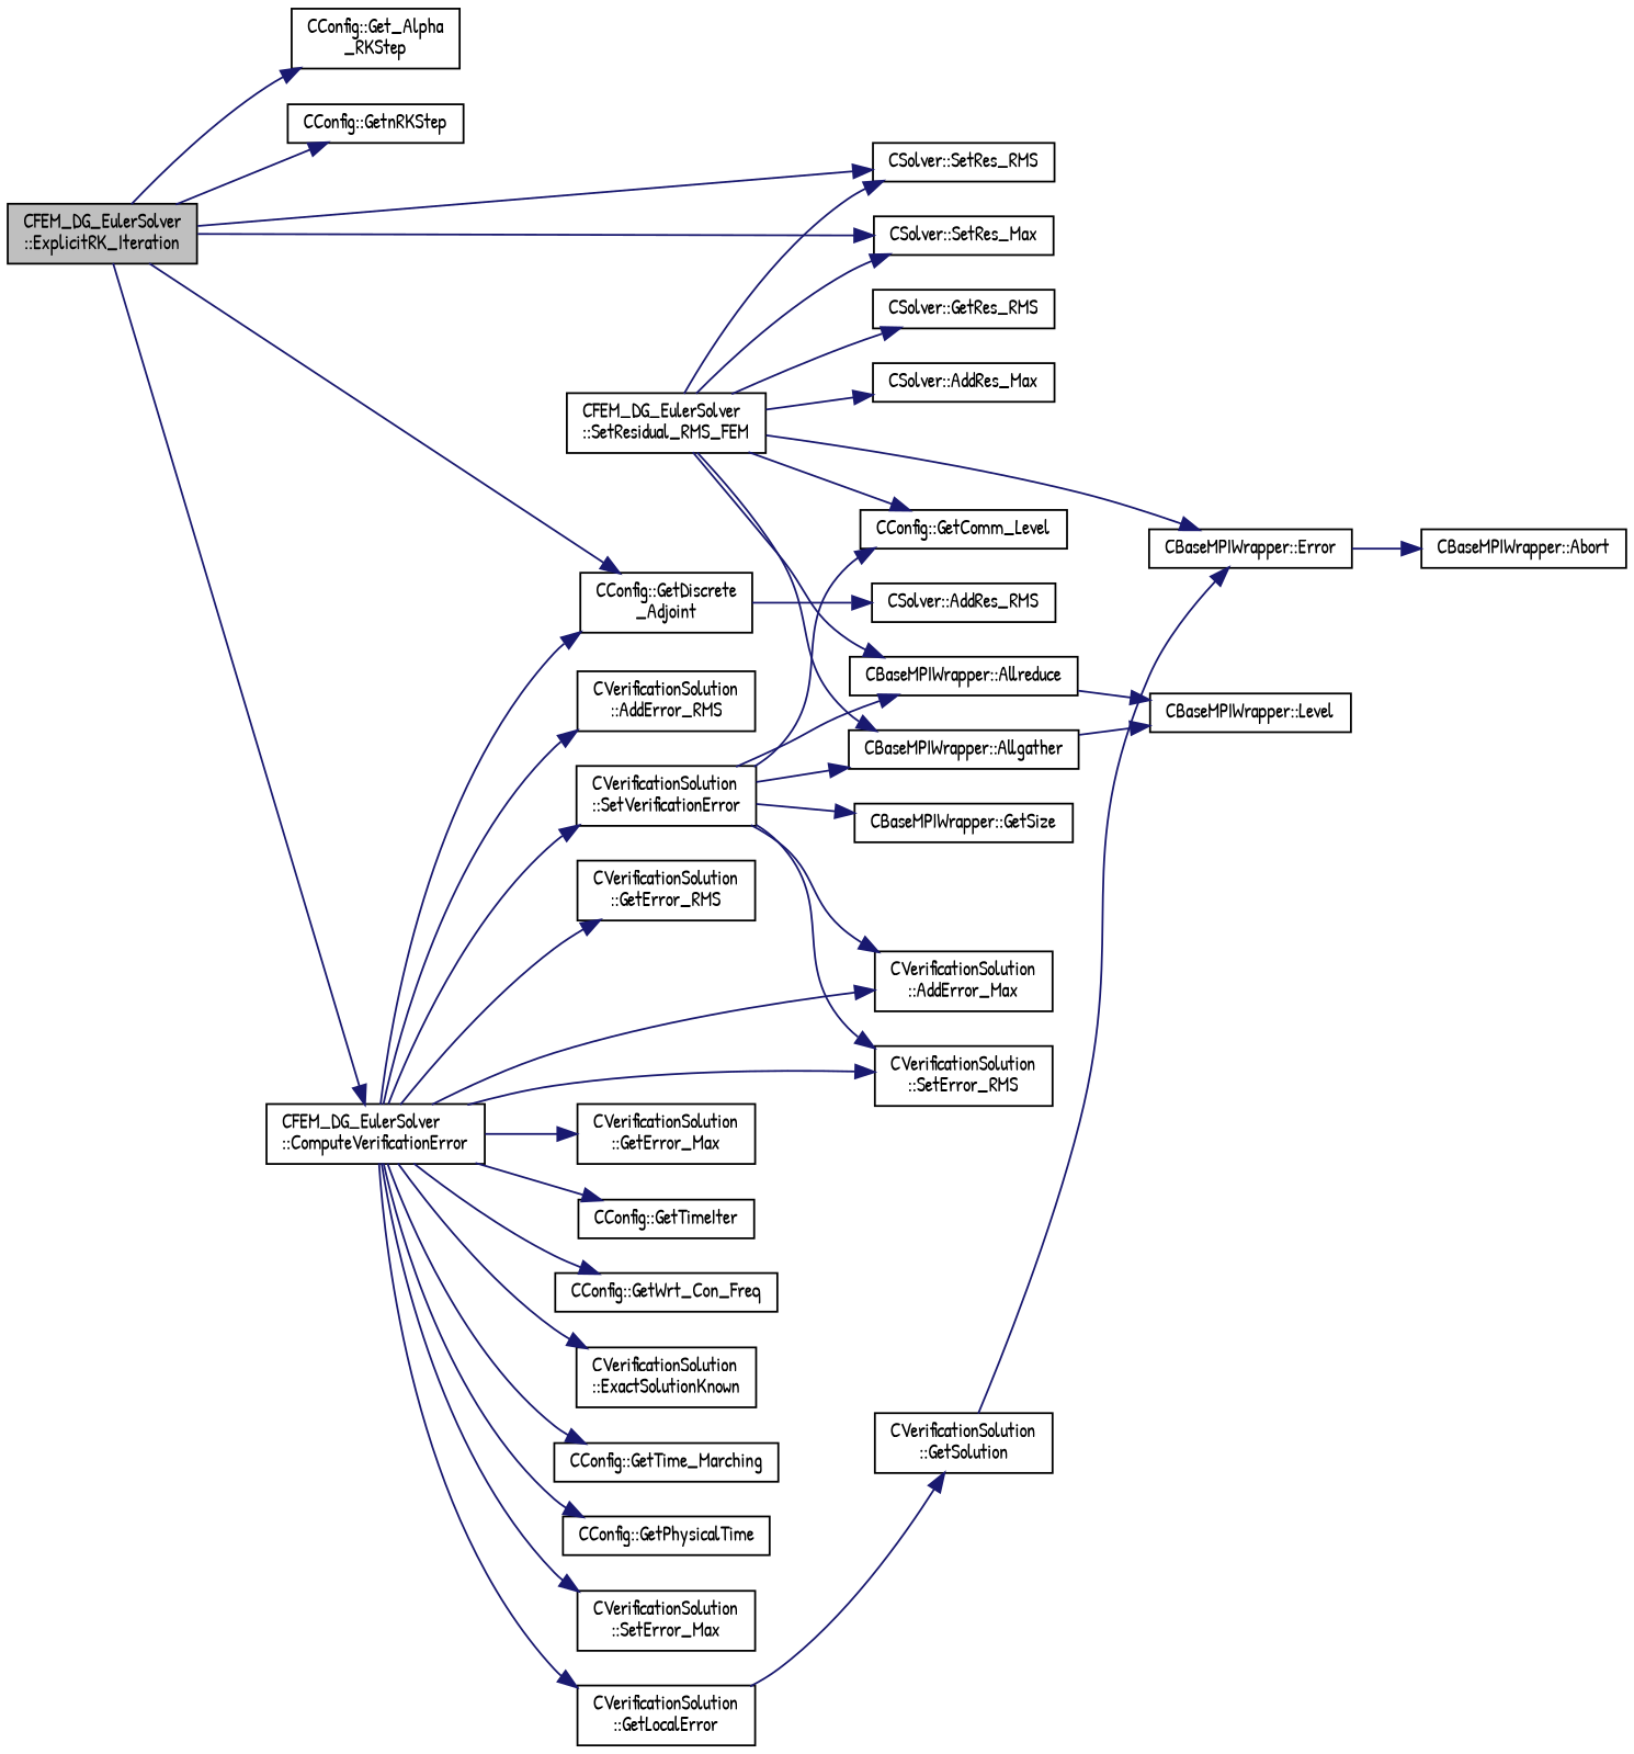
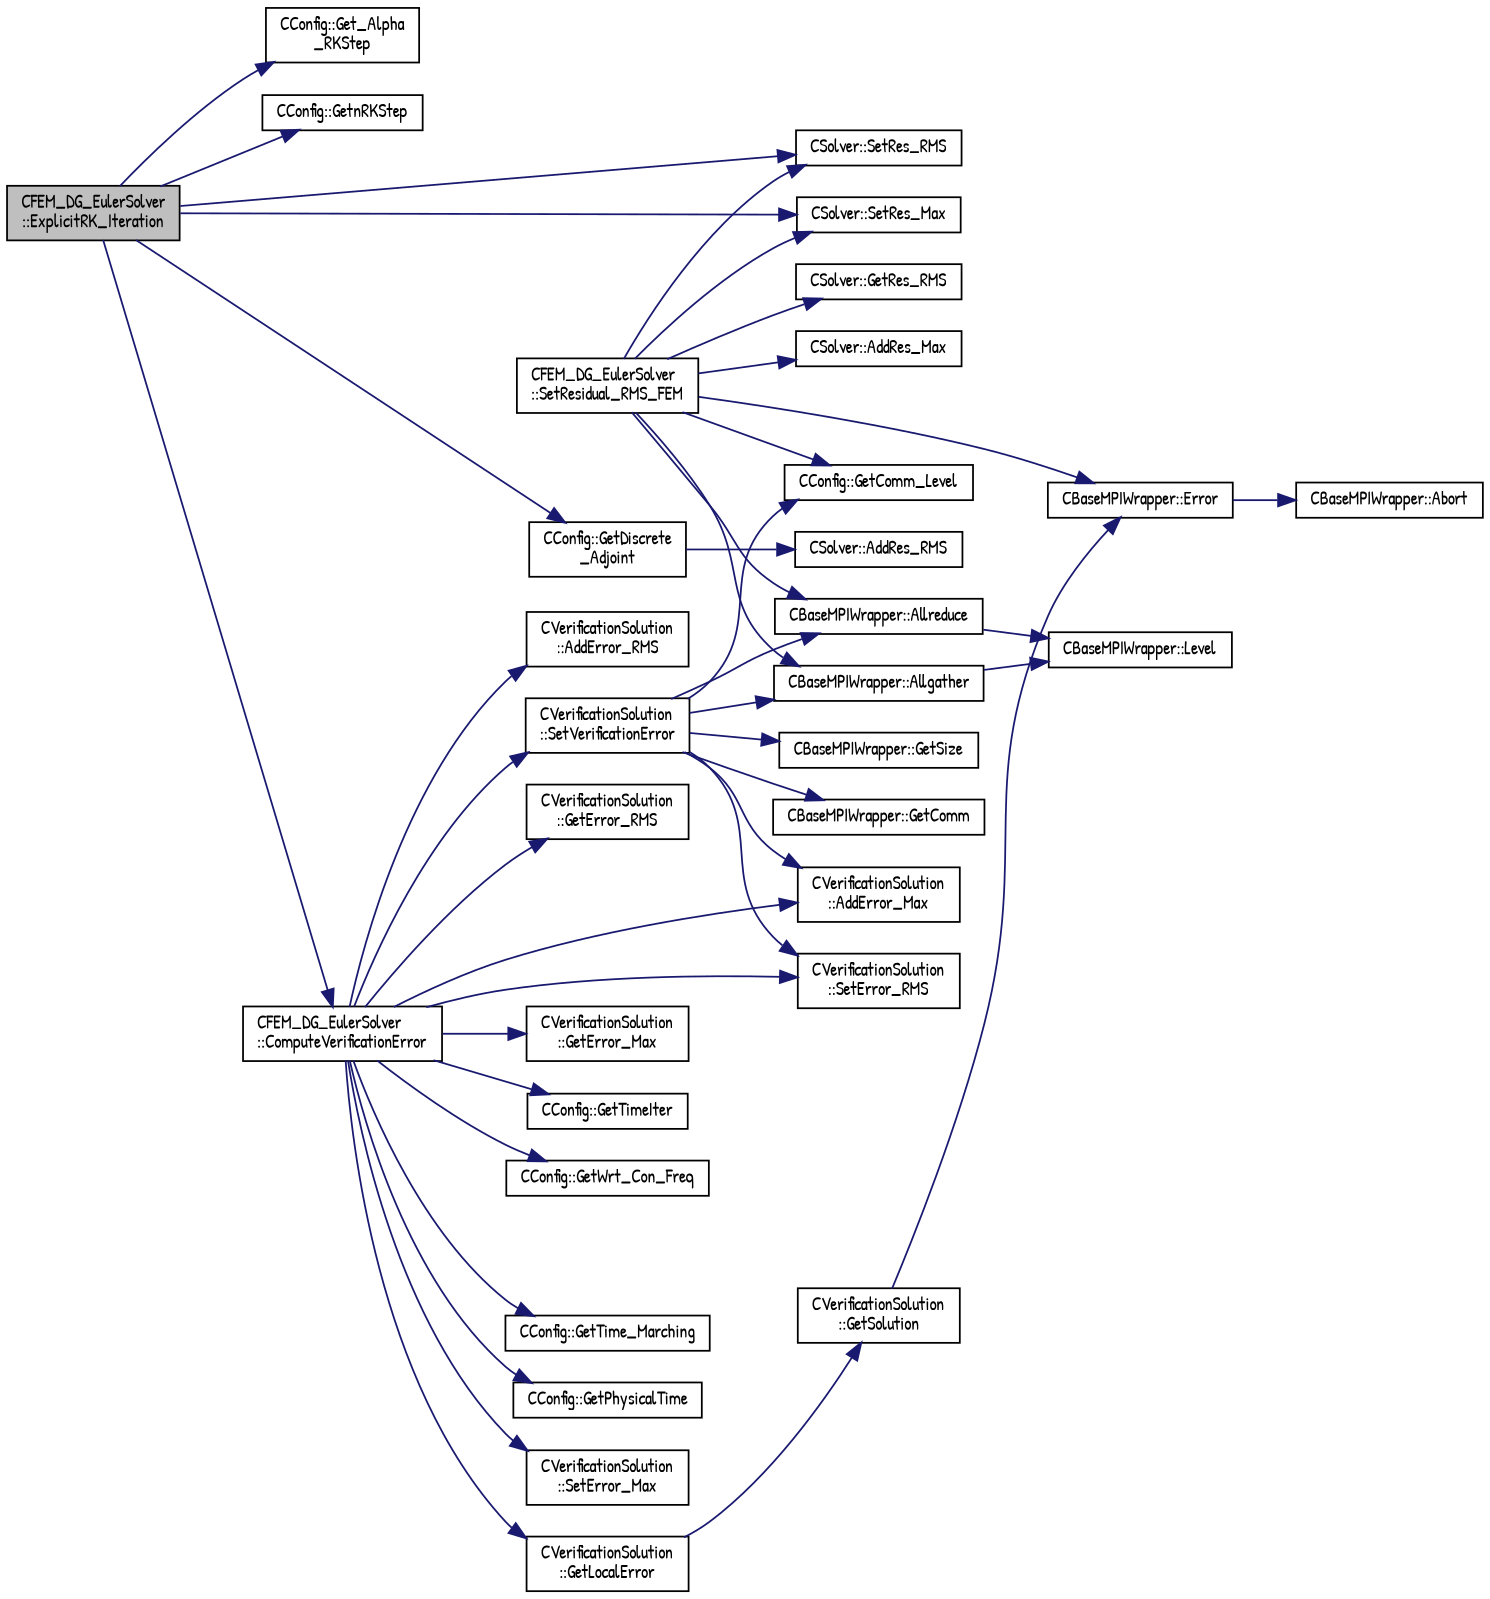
  digraph {
    fontname="Patrick Hand"
    rankdir=LR
    node [color=black fillcolor=white fontname="Patrick Hand" fontsize=10 shape=record style=filled]
    edge [color=midnightblue fontname="Patrick Hand" fontsize=10 labelfontname=Helvetica labelfontsize=10 style=solid]
    n1 [fillcolor=grey75 fontcolor=black height=0.2 label="CFEM_DG_EulerSolver\l::ExplicitRK_Iteration" width=0.4]
    n2 [height=0.2 label="CConfig::Get_Alpha\l_RKStep" width=0.4]
    n3 [height=0.2 label="CConfig::GetnRKStep" width=0.4]
    n4 [height=0.2 label="CSolver::SetRes_RMS" width=0.4]
    n5 [height=0.2 label="CSolver::SetRes_Max" width=0.4]
    n6 [height=0.2 label="CFEM_DG_EulerSolver\l::ComputeVerificationError" width=0.4]
    n7 [height=0.2 label="CConfig::GetDiscrete\l_Adjoint" width=0.4]
    n8 [height=0.2 label="CFEM_DG_EulerSolver\l::SetResidual_RMS_FEM" width=0.4]
    n9 [height=0.2 label="CSolver::AddRes_Max" width=0.4]
    n10 [height=0.2 label="CConfig::GetComm_Level" width=0.4]
    n11 [height=0.2 label="CBaseMPIWrapper::Allreduce" width=0.4]
    n12 [height=0.2 label="CBaseMPIWrapper::Error" width=0.4]
    n13 [height=0.2 label="CBaseMPIWrapper::Allgather" width=0.4]
    n14 [height=0.2 label="CSolver::GetRes_RMS" width=0.4]
    n15 [height=0.2 label="CConfig::GetTimeIter" width=0.4]
    n16 [height=0.2 label="CConfig::GetWrt_Con_Freq" width=0.4]
-   n17 [height=0.2 label="CVerificationSolution\l::ExactSolutionKnown" width=0.4]
    n18 [height=0.2 label="CConfig::GetTime_Marching" width=0.4]
    n19 [height=0.2 label="CConfig::GetPhysicalTime" width=0.4]
    n20 [height=0.2 label="CVerificationSolution\l::SetError_RMS" width=0.4]
    n21 [height=0.2 label="CVerificationSolution\l::SetError_Max" width=0.4]
    n22 [height=0.2 label="CVerificationSolution\l::GetLocalError" width=0.4]
    n23 [height=0.2 label="CVerificationSolution\l::AddError_RMS" width=0.4]
    n24 [height=0.2 label="CVerificationSolution\l::AddError_Max" width=0.4]
    n25 [height=0.2 label="CVerificationSolution\l::SetVerificationError" width=0.4]
    n26 [height=0.2 label="CVerificationSolution\l::GetError_RMS" width=0.4]
    n27 [height=0.2 label="CVerificationSolution\l::GetError_Max" width=0.4]
    n28 [height=0.2 label="CSolver::AddRes_RMS" width=0.4]
    n29 [height=0.2 label="CBaseMPIWrapper::Level" width=0.4]
    n30 [height=0.2 label="CBaseMPIWrapper::Abort" width=0.4]
    n31 [height=0.2 label="CVerificationSolution\l::GetSolution" width=0.4]
    n32 [height=0.2 label="CBaseMPIWrapper::GetSize" width=0.4]
+   n33 [height=0.2 label="CBaseMPIWrapper::GetComm" width=0.4]
    n1 -> n2
    n1 -> n3
    n1 -> n4
    n1 -> n5
    n1 -> n6
    n1 -> n7
-   n6 -> n7
    n6 -> n15
    n6 -> n16
-   n6 -> n17
    n6 -> n18
    n6 -> n19
    n6 -> n20
    n6 -> n21
    n6 -> n22
    n6 -> n23
    n6 -> n24
    n6 -> n25
    n6 -> n26
    n6 -> n27
    n7 -> n28
    n8 -> n4
    n8 -> n5
    n8 -> n9
    n8 -> n10
    n8 -> n11
    n8 -> n12
    n8 -> n13
    n8 -> n14
    n11 -> n29
    n12 -> n30
    n13 -> n29
    n22 -> n31
    n25 -> n10
    n25 -> n11
    n25 -> n13
    n25 -> n20
    n25 -> n24
    n25 -> n32
+   n25 -> n33
    n31 -> n12
  }
